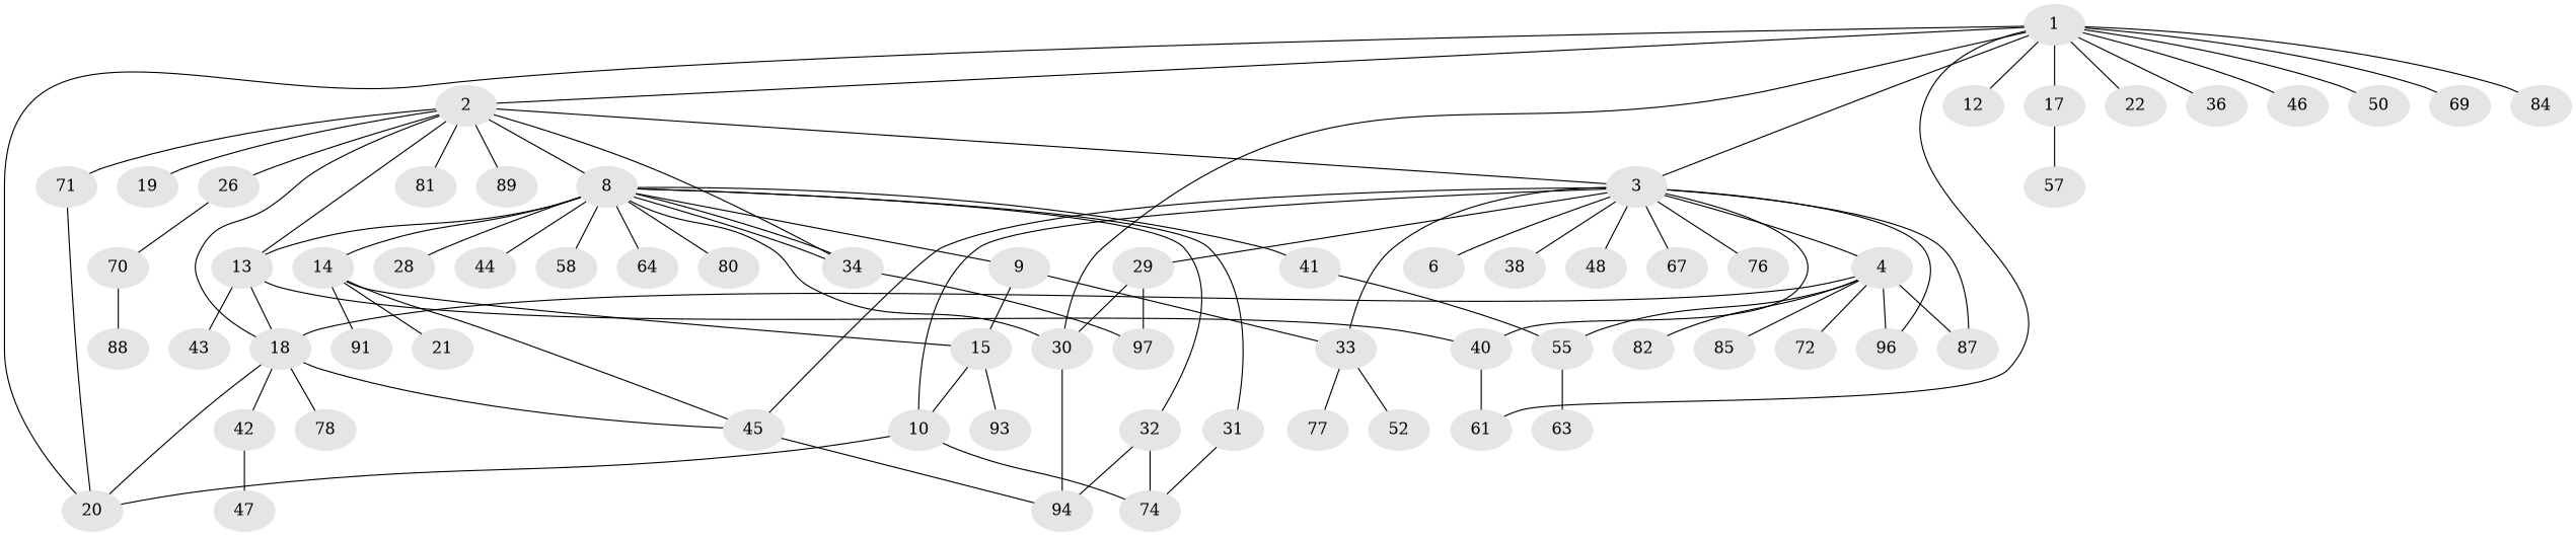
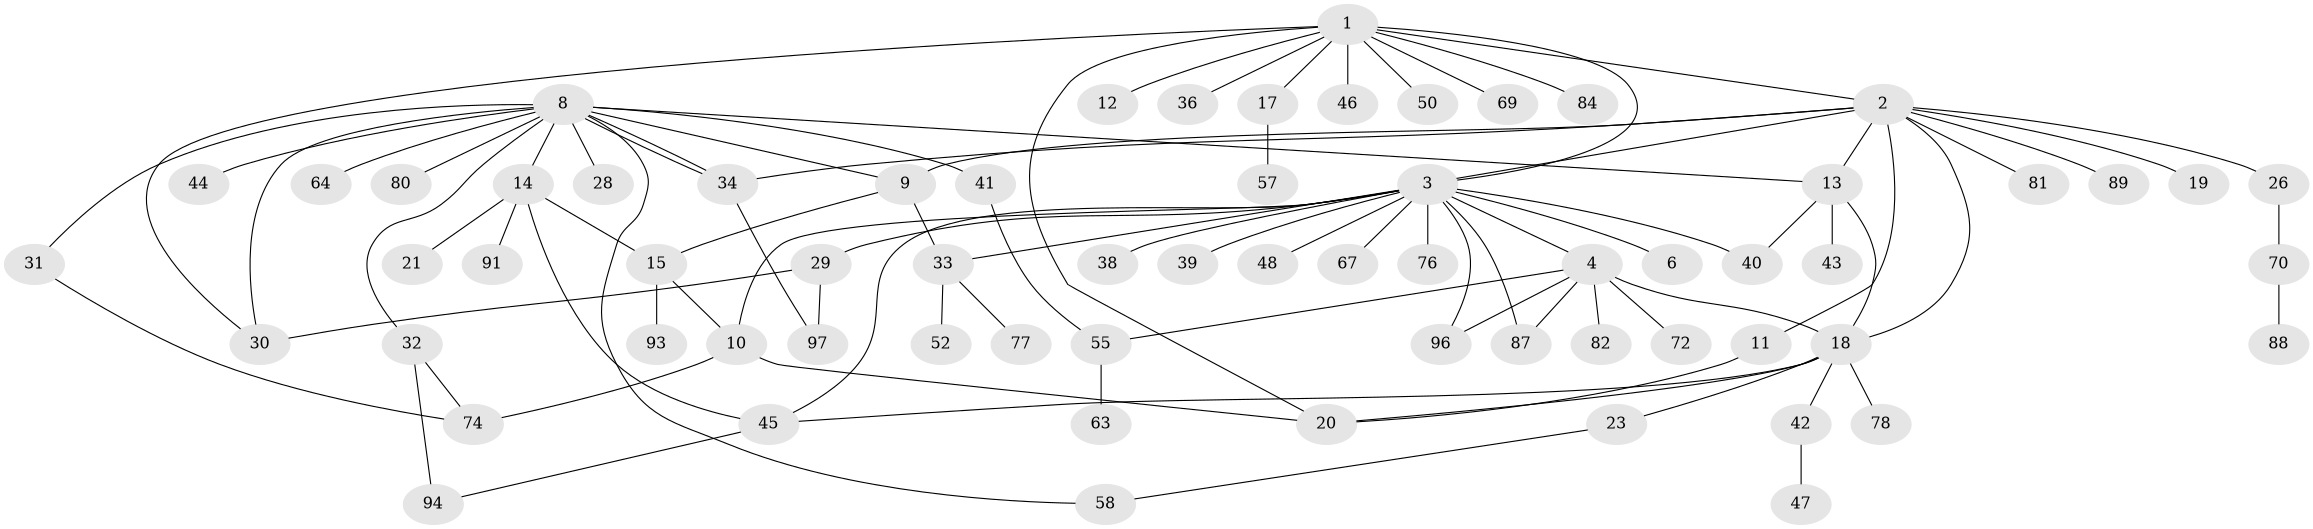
  graph {
    node [color=gray90 style=filled]
    1 [super="+51"]
    2 [super="+5"]
    3 [super="+7"]
    12
    17
    20 [super="+92"]
-   22 [super="+25"]
    36
    46
    50
-   61
    69
    84
    30 [super="+68"]
    8 [super="+35"]
-   11 [label=71]
+   11
    13 [super="+37"]
    18 [super="+24"]
    19
    26 [super="+65"]
    34 [super="+59"]
    81
    89
    4 [super="+10"]
    6
    n26 [label=10 super="+27"]
    29 [super="+95"]
    33 [super="+60"]
    38
+   39
    40 [super="+66"]
    45 [super="+73"]
    48
    67
    76
    87
    96
    57
    74 [super="+79"]
    31
    9 [super="+86"]
    14 [super="+49"]
    28 [super="+90"]
    32
    41 [super="+53"]
    44 [super="+62"]
    58 [super="+75"]
    64
    80
    43 [super="+54"]
+   23
    42
    78
    70 [super="+71"]
    97
    55 [super="+83"]
    72
    82
-   85
    52
    77
    94
    63
    15
    21
    91
    93
    47 [super="+56"]
    88
    1 -- 2
    1 -- 3
    1 -- 12
    1 -- 17
    1 -- 20
-   1 -- 22
    1 -- 36
    1 -- 46
    1 -- 50
-   1 -- 61
    1 -- 69
    1 -- 84
    1 -- 30
    2 -- 3
-   2 -- 8 [weight=2]
+   2 -- 9 [weight=2]
    2 -- 11
    2 -- 13
    2 -- 18
    2 -- 19
    2 -- 26
    2 -- 34
    2 -- 81
    2 -- 89
    3 -- 4 [weight=2]
    3 -- 6
    3 -- n26
    3 -- 29
    3 -- 33
    3 -- 38
+   3 -- 39
    3 -- 40
    3 -- 45
    3 -- 48
    3 -- 67
    3 -- 76
    3 -- 87
    3 -- 96
    17 -- 57
-   30 -- 94
    8 -- 30
    8 -- 13
    8 -- 34
    8 -- 34
    8 -- 31
    8 -- 9
    8 -- 14 [weight=2]
    8 -- 28 [weight=2]
    8 -- 32
    8 -- 41
    8 -- 44
    8 -- 58
    8 -- 64
    8 -- 80
    11 -- 20
    13 -- 18
    13 -- 40
    13 -- 43
    18 -- 20
    18 -- 45
+   18 -- 23
    18 -- 42
    18 -- 78
    26 -- 70
    34 -- 97
    4 -- 18
    4 -- 87
    4 -- 96
    4 -- 55
    4 -- 72
    4 -- 82
-   4 -- 85
    n26 -- 20
    n26 -- 74
    29 -- 30
    29 -- 97
    33 -- 52
    33 -- 77
-   40 -- 61
    45 -- 94
    31 -- 74
    9 -- 33
    9 -- 15
    14 -- 45
    14 -- 15
    14 -- 21
    14 -- 91
    32 -- 74
    32 -- 94
    41 -- 55
+   23 -- 58
    42 -- 47 [weight=2]
    70 -- 88
    55 -- 63
    15 -- n26
    15 -- 93
  }
